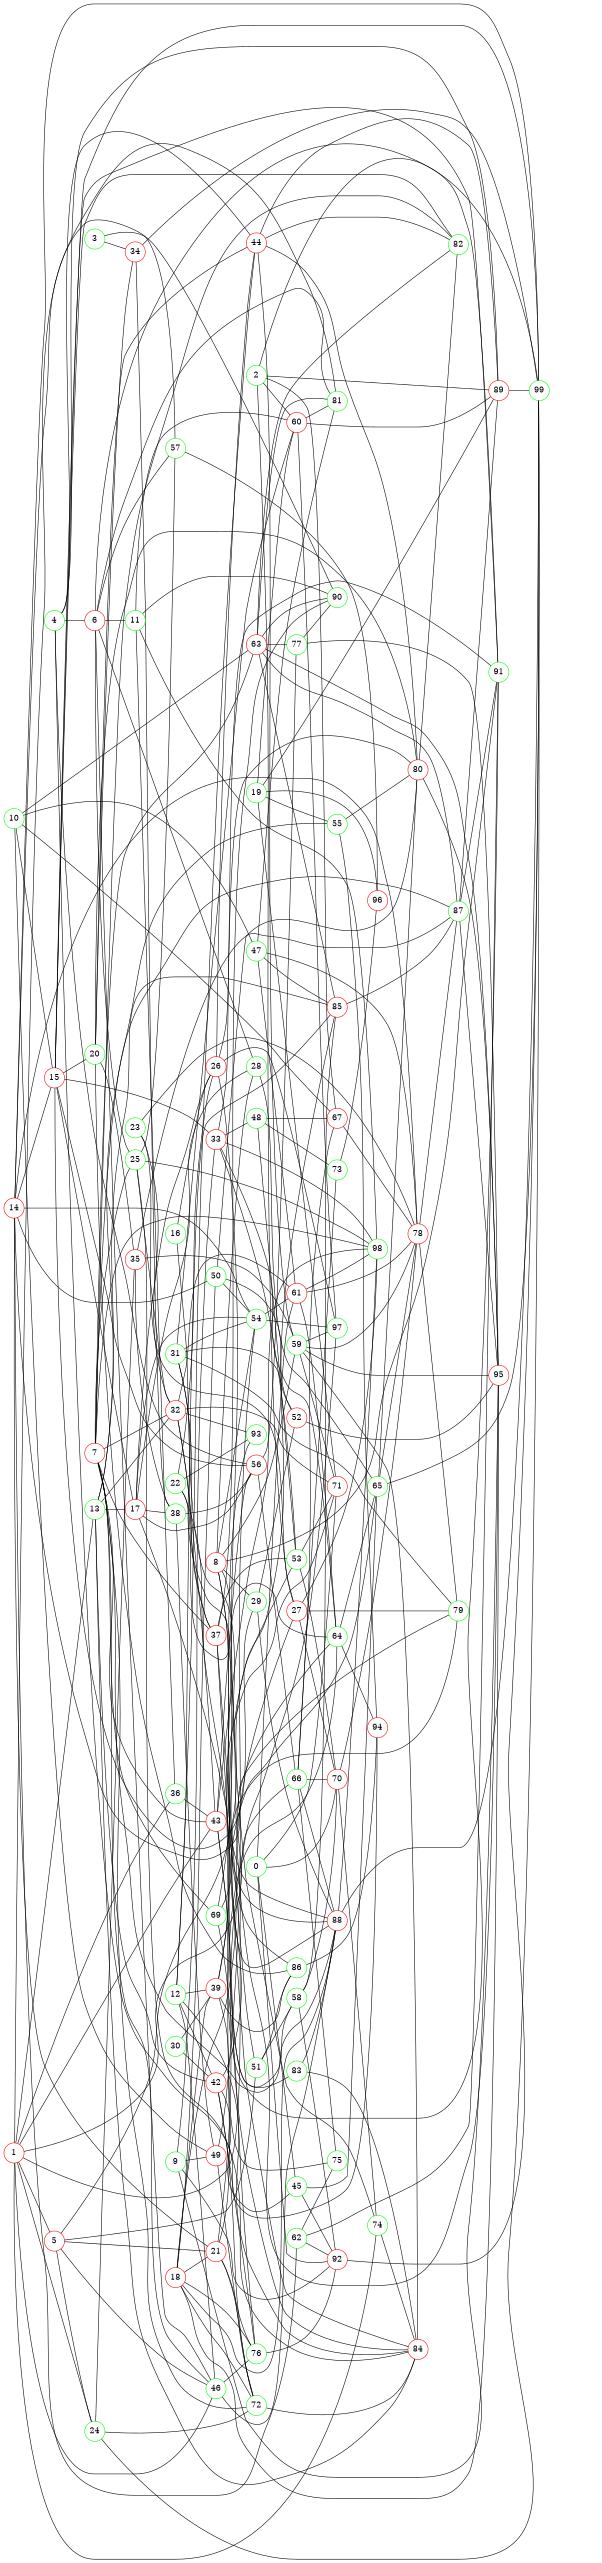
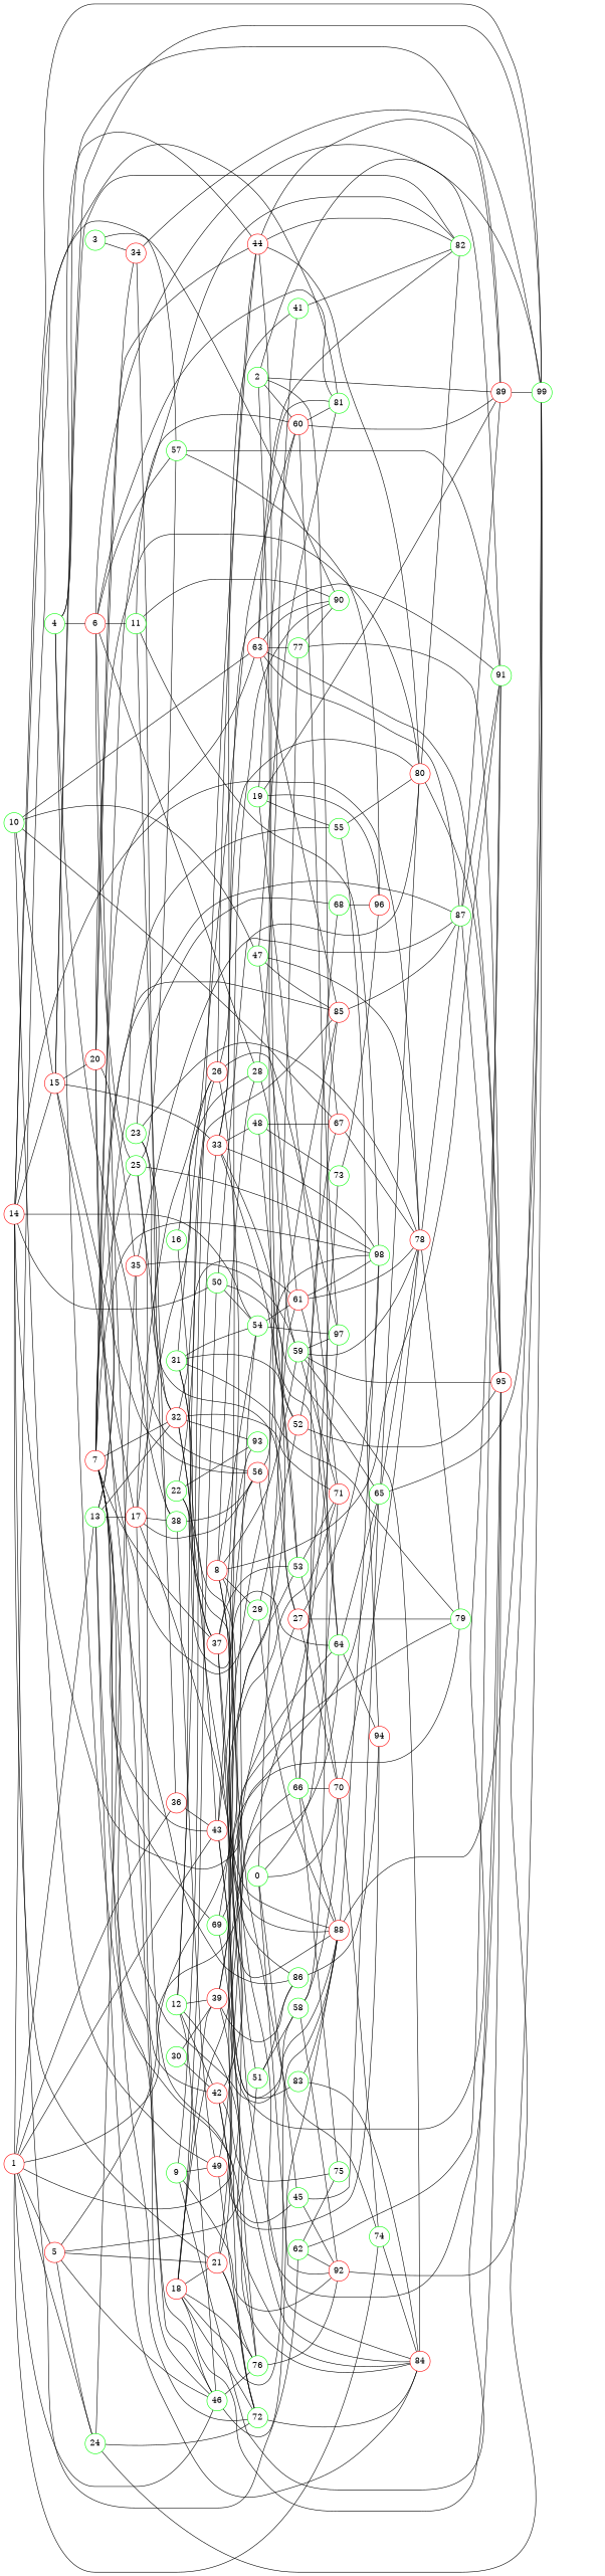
  graph {
    rankdir=LR
    node [color=green fillcolor=white fixedsize=true shape=circle style=filled]
    70 [color=red]
    0
    71 [color=red]
    92 [color=red]
    45
    61 [color=red]
    74
    78 [color=red]
    99
    65
    64
    98
    84 [color=red]
    87
    79
    89 [color=red]
    91
    95 [color=red]
    80 [color=red]
    82
    94 [color=red]
    1 [color=red]
    66
-   36
+   36 [color=red]
    43 [color=red]
    5 [color=red]
    24
    46
    57
    13
    67 [color=red]
    88 [color=red]
    73
    75
    56 [color=red]
    51
    21 [color=red]
    53
    72
    35 [color=red]
    76
    96 [color=red]
    85 [color=red]
    32 [color=red]
    17 [color=red]
    55
    42 [color=red]
    77
    90
    86
    58
    97
    38
    59
    49 [color=red]
    54
    37 [color=red]
    93
    26 [color=red]
    28
    44 [color=red]
+   41
    2
    27 [color=red]
    60 [color=red]
    81
    3
    34 [color=red]
    4
    6 [color=red]
    25
    11
    7 [color=red]
    69
    63 [color=red]
    8 [color=red]
    29
    52 [color=red]
+   68
    9
    33 [color=red]
    48
    10
    15 [color=red]
    47
-   20
+   20 [color=red]
    12
    39 [color=red]
    14 [color=red]
    50
    62
    16
    18 [color=red]
    19
    22
    83
    23
    30
    31
    70 -- 74
    70 -- 78
    0 -- 70
    0 -- 71
    0 -- 92
    0 -- 45
    0 -- 61
    92 -- 99
    45 -- 92
    45 -- 65
    61 -- 78
    61 -- 64
    61 -- 98
    74 -- 84
    78 -- 87
    78 -- 79
    65 -- 78
    65 -- 99
    65 -- 80
    64 -- 65
    64 -- 94
    87 -- 89
    87 -- 91
    87 -- 95
    89 -- 99
    80 -- 95
    80 -- 82
    1 -- 74
    1 -- 64
    1 -- 66
    1 -- 36
    1 -- 43
    1 -- 5
    1 -- 24
    1 -- 46
    1 -- 57
    1 -- 13
    66 -- 70
    66 -- 67
    66 -- 88
    66 -- 73
    66 -- 75
    36 -- 43
    43 -- 98
    43 -- 84
    43 -- 91
    43 -- 56
    5 -- 24
    5 -- 46
    5 -- 51
    5 -- 21
    5 -- 53
    24 -- 99
    24 -- 72
    24 -- 35
    46 -- 88
    46 -- 76
    57 -- 96
    13 -- 84
    13 -- 85
    13 -- 32
    13 -- 17
    13 -- 55
    13 -- 42
    67 -- 78
    88 -- 99
    88 -- 98
    73 -- 96
    56 -- 66
    56 -- 77
    51 -- 86
    51 -- 58
    21 -- 64
    21 -- 72
    21 -- 76
    21 -- 97
    53 -- 70
    53 -- 71
    72 -- 84
    35 -- 87
    35 -- 38
    35 -- 59
    76 -- 92
    85 -- 87
    32 -- 71
    32 -- 61
    32 -- 43
    32 -- 37
    32 -- 93
-   17 -- 54
+   17 -- 46
    17 -- 56
    17 -- 58
    17 -- 38
    17 -- 26
    17 -- 28
    55 -- 80
    55 -- 94
    42 -- 45
    42 -- 65
    42 -- 72
    42 -- 76
    77 -- 95
    77 -- 90
    86 -- 94
    58 -- 70
    58 -- 92
    58 -- 85
    38 -- 56
    38 -- 49
    59 -- 71
    59 -- 78
    59 -- 84
    59 -- 95
    59 -- 97
    49 -- 72
    49 -- 54
    54 -- 61
    54 -- 97
    37 -- 84
    37 -- 51
    37 -- 53
    37 -- 90
    26 -- 74
    26 -- 91
    26 -- 97
    26 -- 44
    28 -- 65
+   28 -- 41
    44 -- 89
    44 -- 80
    44 -- 82
    44 -- 59
+   41 -- 82
    2 -- 99
    2 -- 89
    2 -- 67
    2 -- 27
    2 -- 60
    27 -- 70
    27 -- 98
    27 -- 79
    60 -- 89
    60 -- 97
    60 -- 81
    3 -- 90
    3 -- 34
    34 -- 99
    34 -- 38
    4 -- 89
    4 -- 94
    4 -- 56
    4 -- 44
    4 -- 6
    6 -- 91
    6 -- 46
    6 -- 57
    6 -- 28
    6 -- 81
    6 -- 25
    6 -- 11
    25 -- 98
    25 -- 84
    25 -- 57
    25 -- 32
    11 -- 98
    11 -- 36
    11 -- 90
    11 -- 60
    7 -- 98
    7 -- 87
    7 -- 82
    7 -- 43
    7 -- 46
    7 -- 88
    7 -- 72
    7 -- 32
    7 -- 37
    7 -- 25
    7 -- 69
    7 -- 63
    69 -- 79
    69 -- 76
    69 -- 85
    63 -- 87
    63 -- 95
    63 -- 82
    63 -- 85
    63 -- 77
    63 -- 90
    63 -- 81
    8 -- 91
    8 -- 95
    8 -- 88
    8 -- 86
    8 -- 59
    8 -- 54
    8 -- 28
    8 -- 29
    29 -- 88
    29 -- 52
    52 -- 95
+   52 -- 68
+   68 -- 96
    9 -- 92
    9 -- 95
    9 -- 49
    9 -- 33
    33 -- 64
    33 -- 98
    33 -- 80
    33 -- 53
+   33 -- 41
    33 -- 48
    48 -- 67
    48 -- 73
    48 -- 53
    10 -- 67
    10 -- 49
    10 -- 63
    10 -- 15
    10 -- 47
    15 -- 99
-   15 -- 91
+   57 -- 91
    15 -- 82
    15 -- 56
    15 -- 17
    15 -- 33
    15 -- 20
    47 -- 61
    47 -- 78
    47 -- 85
    47 -- 81
    20 -- 80
    20 -- 35
    20 -- 86
    20 -- 44
    20 -- 34
-   15 -- 29
+   20 -- 29
    12 -- 84
    12 -- 46
    12 -- 85
    12 -- 42
    12 -- 44
    12 -- 39
    39 -- 71
    39 -- 75
    39 -- 86
    39 -- 93
    14 -- 78
    14 -- 99
    14 -- 79
    14 -- 21
    14 -- 54
    14 -- 81
    14 -- 15
    14 -- 50
    14 -- 62
    50 -- 80
    50 -- 54
    50 -- 52
    62 -- 92
    62 -- 91
    62 -- 75
    16 -- 88
    16 -- 26
    18 -- 95
    18 -- 88
    18 -- 21
    18 -- 72
    18 -- 76
    18 -- 27
    18 -- 39
    18 -- 50
    19 -- 71
    19 -- 89
    19 -- 96
    19 -- 55
    19 -- 60
    22 -- 64
    22 -- 93
    22 -- 26
    22 -- 83
    83 -- 84
    83 -- 88
    23 -- 78
    23 -- 32
    23 -- 27
+   23 -- 68
    30 -- 42
    30 -- 39
    31 -- 79
    31 -- 88
    31 -- 54
    31 -- 37
    31 -- 60
    31 -- 52
  }
